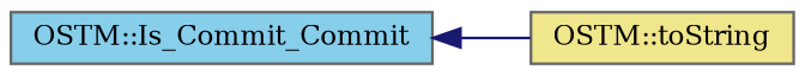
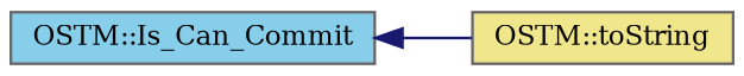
  digraph {
    rankdir=LR
    fontname="DejaVu Serif"
    node [color=gray40 fontname="DejaVu Serif" fontsize=10 shape=record style=filled]
-   n1 [fillcolor=skyblue fontcolor=black height=0.2 label="OSTM::Is_Commit_Commit" width=0.4]
+   n1 [fillcolor=skyblue fontcolor=black height=0.2 label="OSTM::Is_Can_Commit" width=0.4]
    n2 [fillcolor=khaki height=0.2 label="OSTM::toString" width=0.4]
    n1 -> n2 [color=midnightblue dir=back fontname="DejaVu Serif" fontsize=10 labelfontname=Helvetica labelfontsize=10 style=solid]
  }
